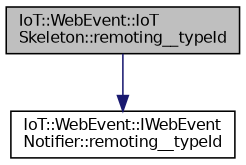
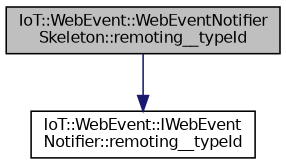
  digraph {
    rankdir=TB
    node [color=black fontname=Helvetica fontsize=10 shape=record style=filled]
-   n1 [fillcolor=grey75 fontcolor=black height=0.2 label="IoT::WebEvent::IoT\lSkeleton::remoting__typeId" width=0.4]
+   n1 [fillcolor=grey75 fontcolor=black height=0.2 label="IoT::WebEvent::WebEventNotifier\lSkeleton::remoting__typeId" width=0.4]
    n2 [fillcolor=white height=0.2 label="IoT::WebEvent::IWebEvent\lNotifier::remoting__typeId" width=0.4]
    n1 -> n2 [color=midnightblue fontname=Helvetica fontsize=10 labelfontname=Helvetica labelfontsize=10 style=solid]
  }
